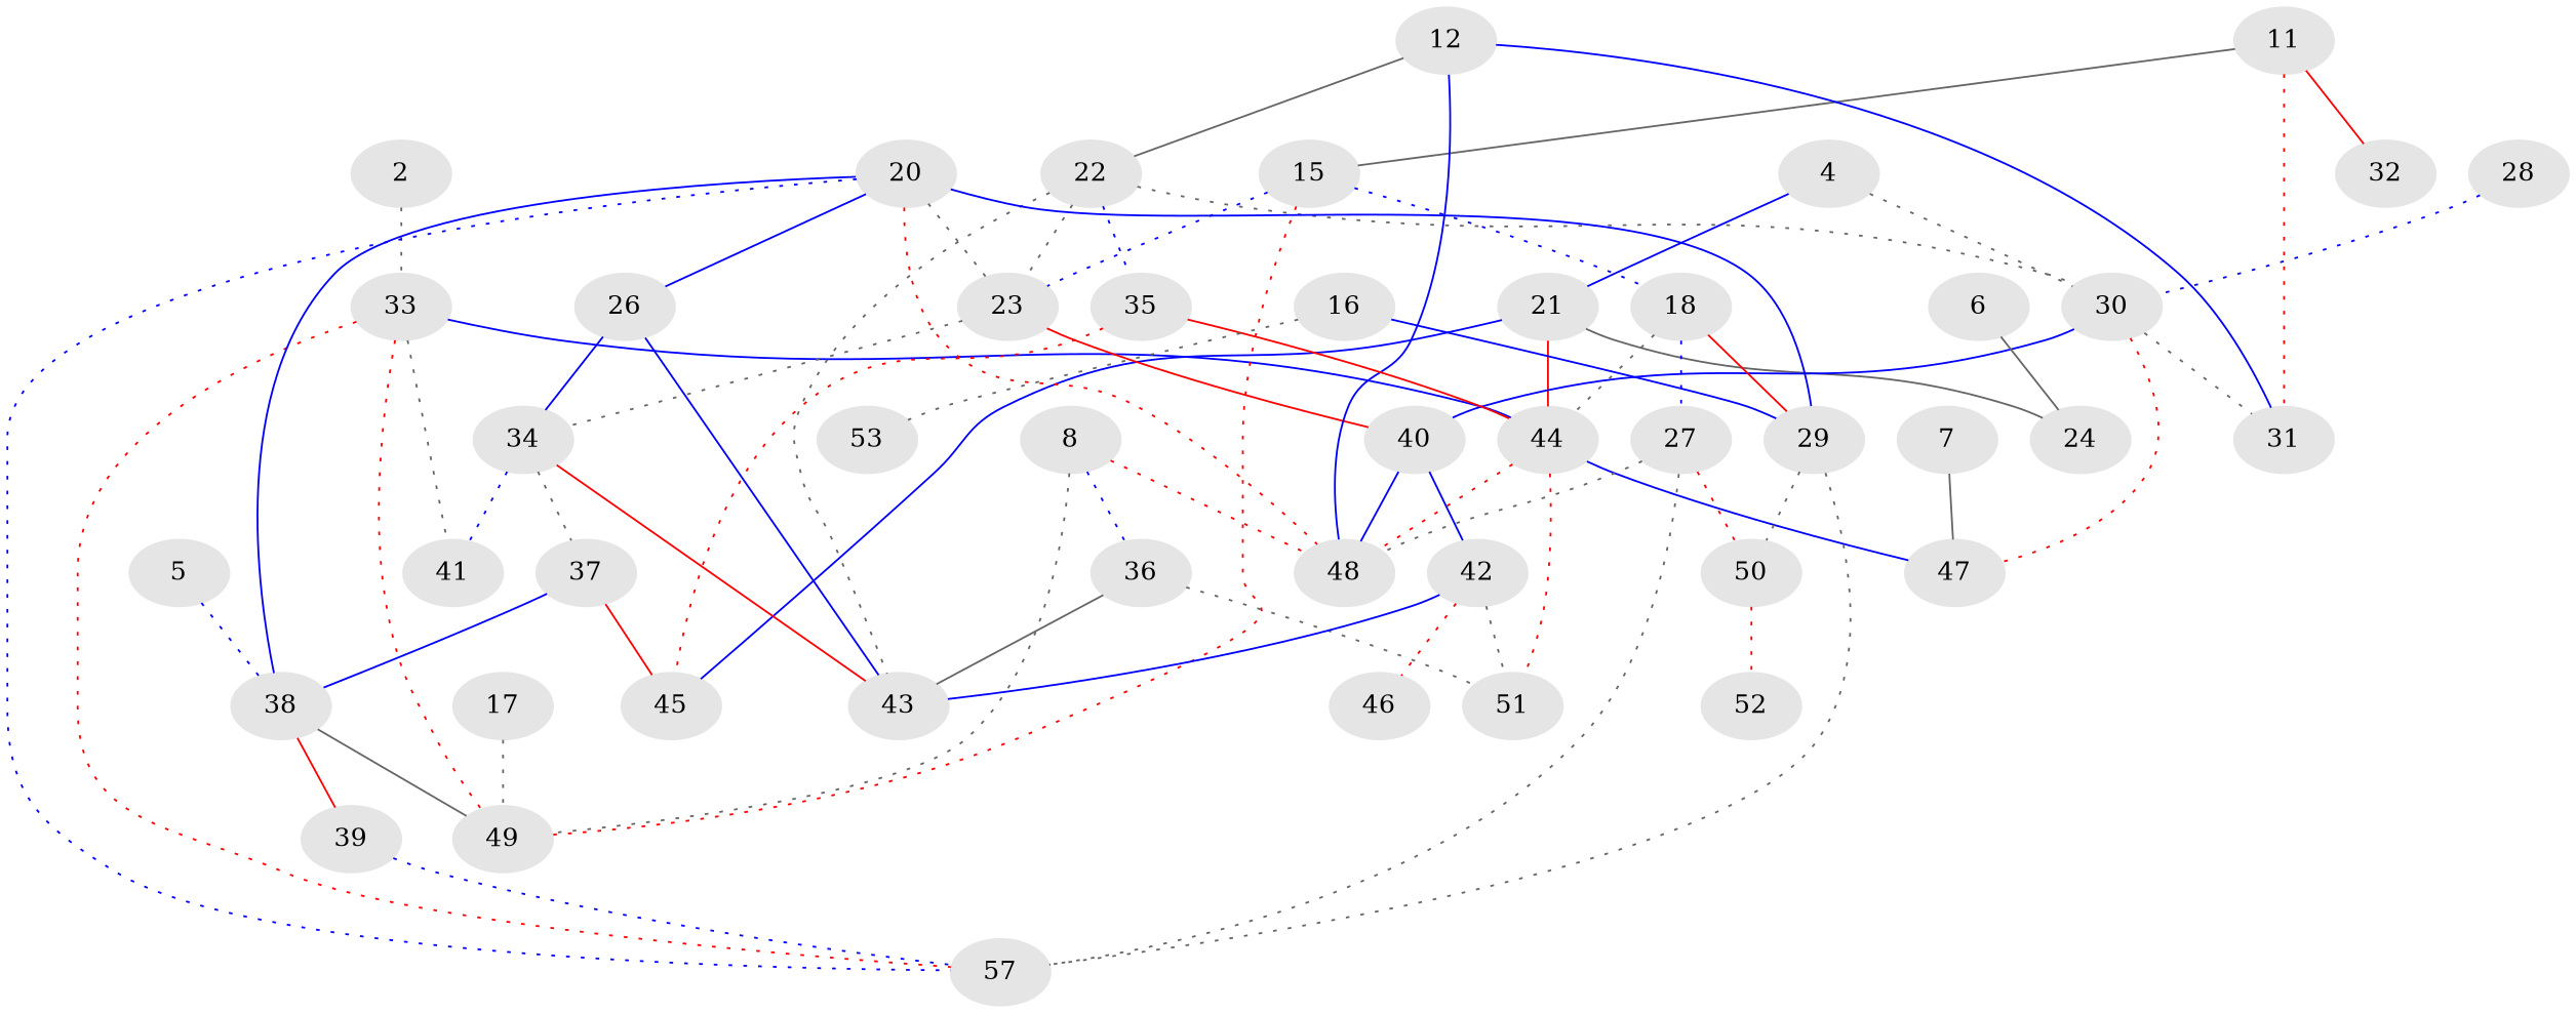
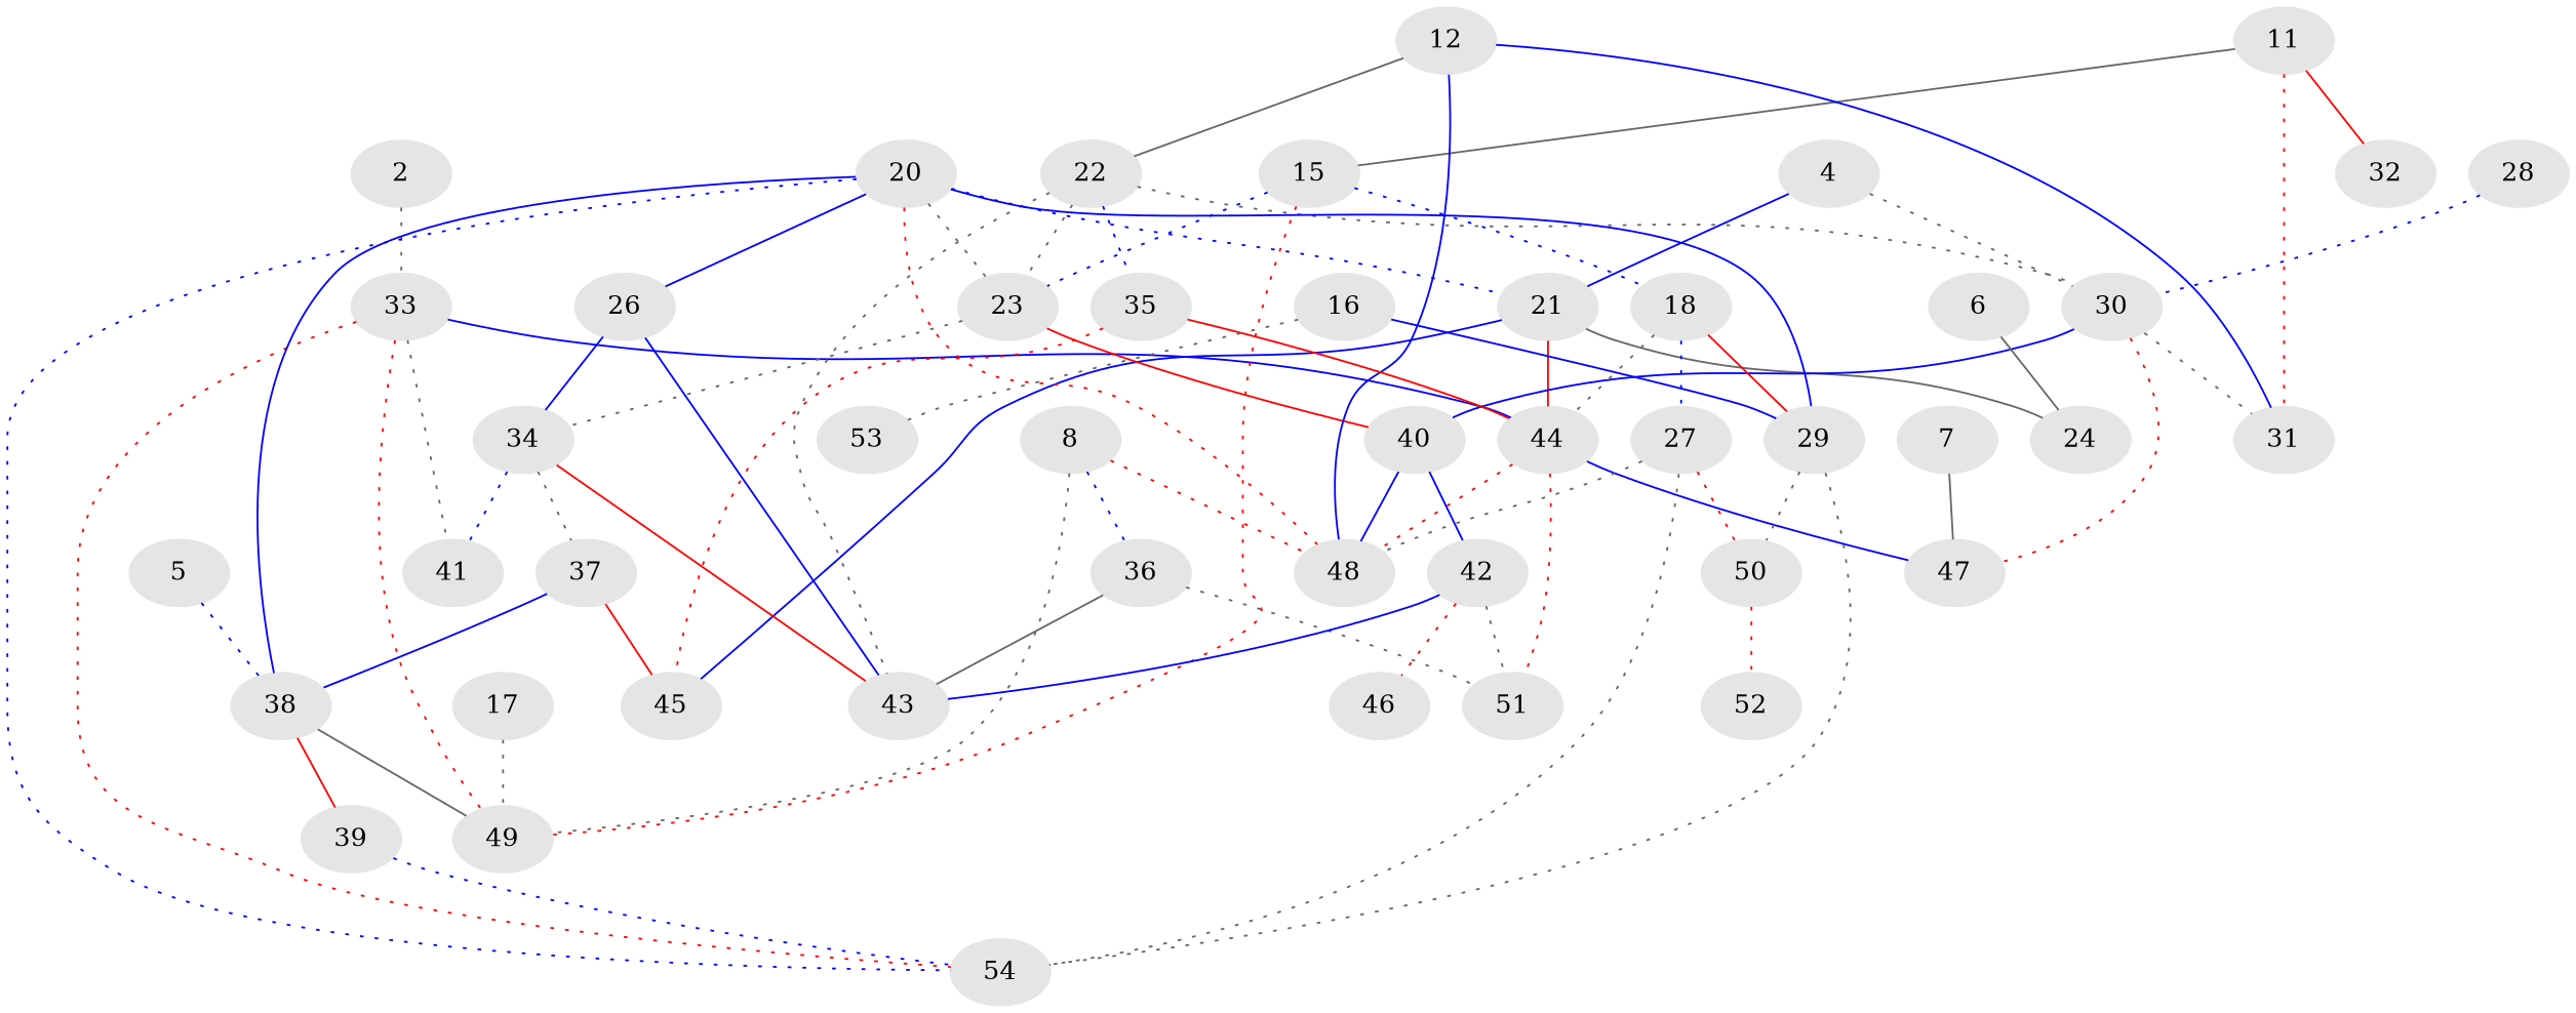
  graph {
    node [color=gray90 style=filled]
    edge [color=blue style=dotted weight=1.0]
    2
    33
    49
    44
-   54 [label=57]
+   54
    41
    4
    21
    30
    24
    45
    47
    31
    40
    5
    38
    39
    6
    7
    8
    36
    48
    43
    51
    11
    15
    32
    18
    23
    12
    22
    35
    29
    27
    34
    16
    53
    50
    17
    20
    26
    37
    42
    52
    28
    46
    2 -- 33 [color=gray40]
    33 -- 49 [color=red]
    33 -- 44 [style=solid]
    33 -- 54 [color=red]
    33 -- 41 [color=gray40]
    44 -- 47 [style=solid weight=2.0]
    44 -- 48 [color=red]
    44 -- 51 [color=red]
    4 -- 21 [style=solid]
    4 -- 30 [color=gray40]
    21 -- 44 [color=red style=solid]
    21 -- 24 [color=gray40 style=solid]
    21 -- 45 [style=solid]
    30 -- 47 [color=red weight=2.0]
    30 -- 31 [color=gray40]
    30 -- 40 [style=solid]
    40 -- 48 [style=solid]
    40 -- 42 [style=solid]
    5 -- 38
    38 -- 49 [color=gray40 style=solid]
    38 -- 39 [color=red style=solid]
    39 -- 54
    6 -- 24 [color=gray40 style=solid]
    7 -- 47 [color=gray40 style=solid]
    8 -- 49 [color=gray40]
    8 -- 36
    8 -- 48 [color=red]
    36 -- 43 [color=gray40 style=solid]
    36 -- 51 [color=gray40]
    11 -- 31 [color=red]
    11 -- 15 [color=gray40 style=solid]
    11 -- 32 [color=red style=solid]
    15 -- 49 [color=red]
    15 -- 18
    15 -- 23
    18 -- 44 [color=gray40]
    18 -- 29 [color=red style=solid]
    18 -- 27
    23 -- 40 [color=red style=solid]
    23 -- 34 [color=gray40]
    12 -- 31 [style=solid]
    12 -- 48 [style=solid]
    12 -- 22 [color=gray40 style=solid]
    22 -- 30 [color=gray40]
    22 -- 43 [color=gray40]
    22 -- 23 [color=gray40 weight=2.0]
    22 -- 35
    35 -- 44 [color=red style=solid]
    35 -- 45 [color=red]
    29 -- 54 [color=gray40]
    29 -- 50 [color=gray40]
    27 -- 54 [color=gray40 weight=2.0]
    27 -- 48 [color=gray40]
    27 -- 50 [color=red]
    34 -- 41
    34 -- 43 [color=red style=solid]
    34 -- 37 [color=gray40]
    16 -- 29 [style=solid]
    16 -- 53 [color=gray40]
    50 -- 52 [color=red]
    17 -- 49 [color=gray40]
    20 -- 54
+   20 -- 21
    20 -- 38 [style=solid]
    20 -- 48 [color=red]
    20 -- 23 [color=gray40]
    20 -- 29 [style=solid]
    20 -- 26 [style=solid]
    26 -- 43 [style=solid]
    26 -- 34 [style=solid]
    37 -- 45 [color=red style=solid weight=2.0]
    37 -- 38 [style=solid weight=2.0]
    42 -- 43 [style=solid]
    42 -- 51 [color=gray40]
    42 -- 46 [color=red]
    28 -- 30
  }
